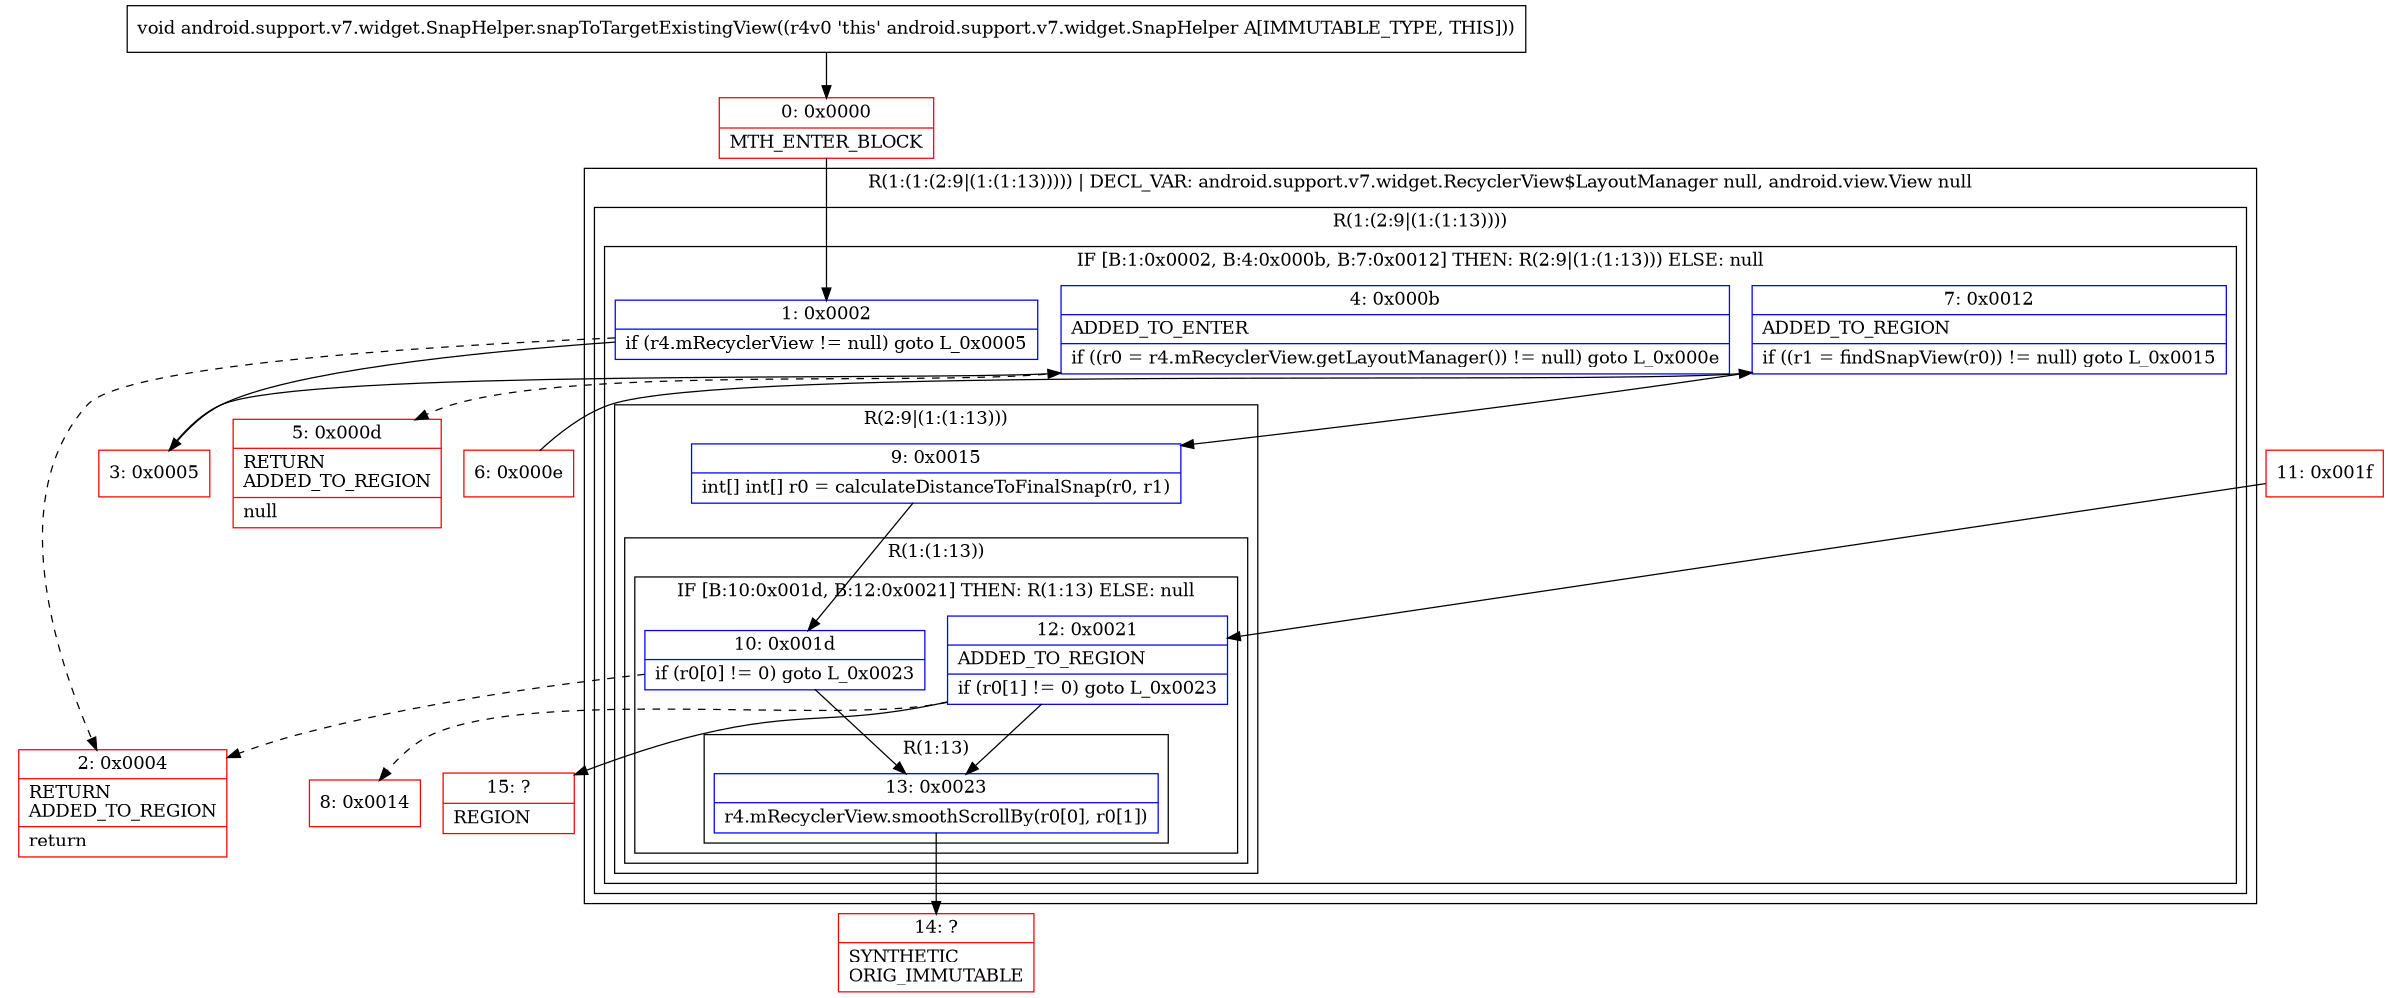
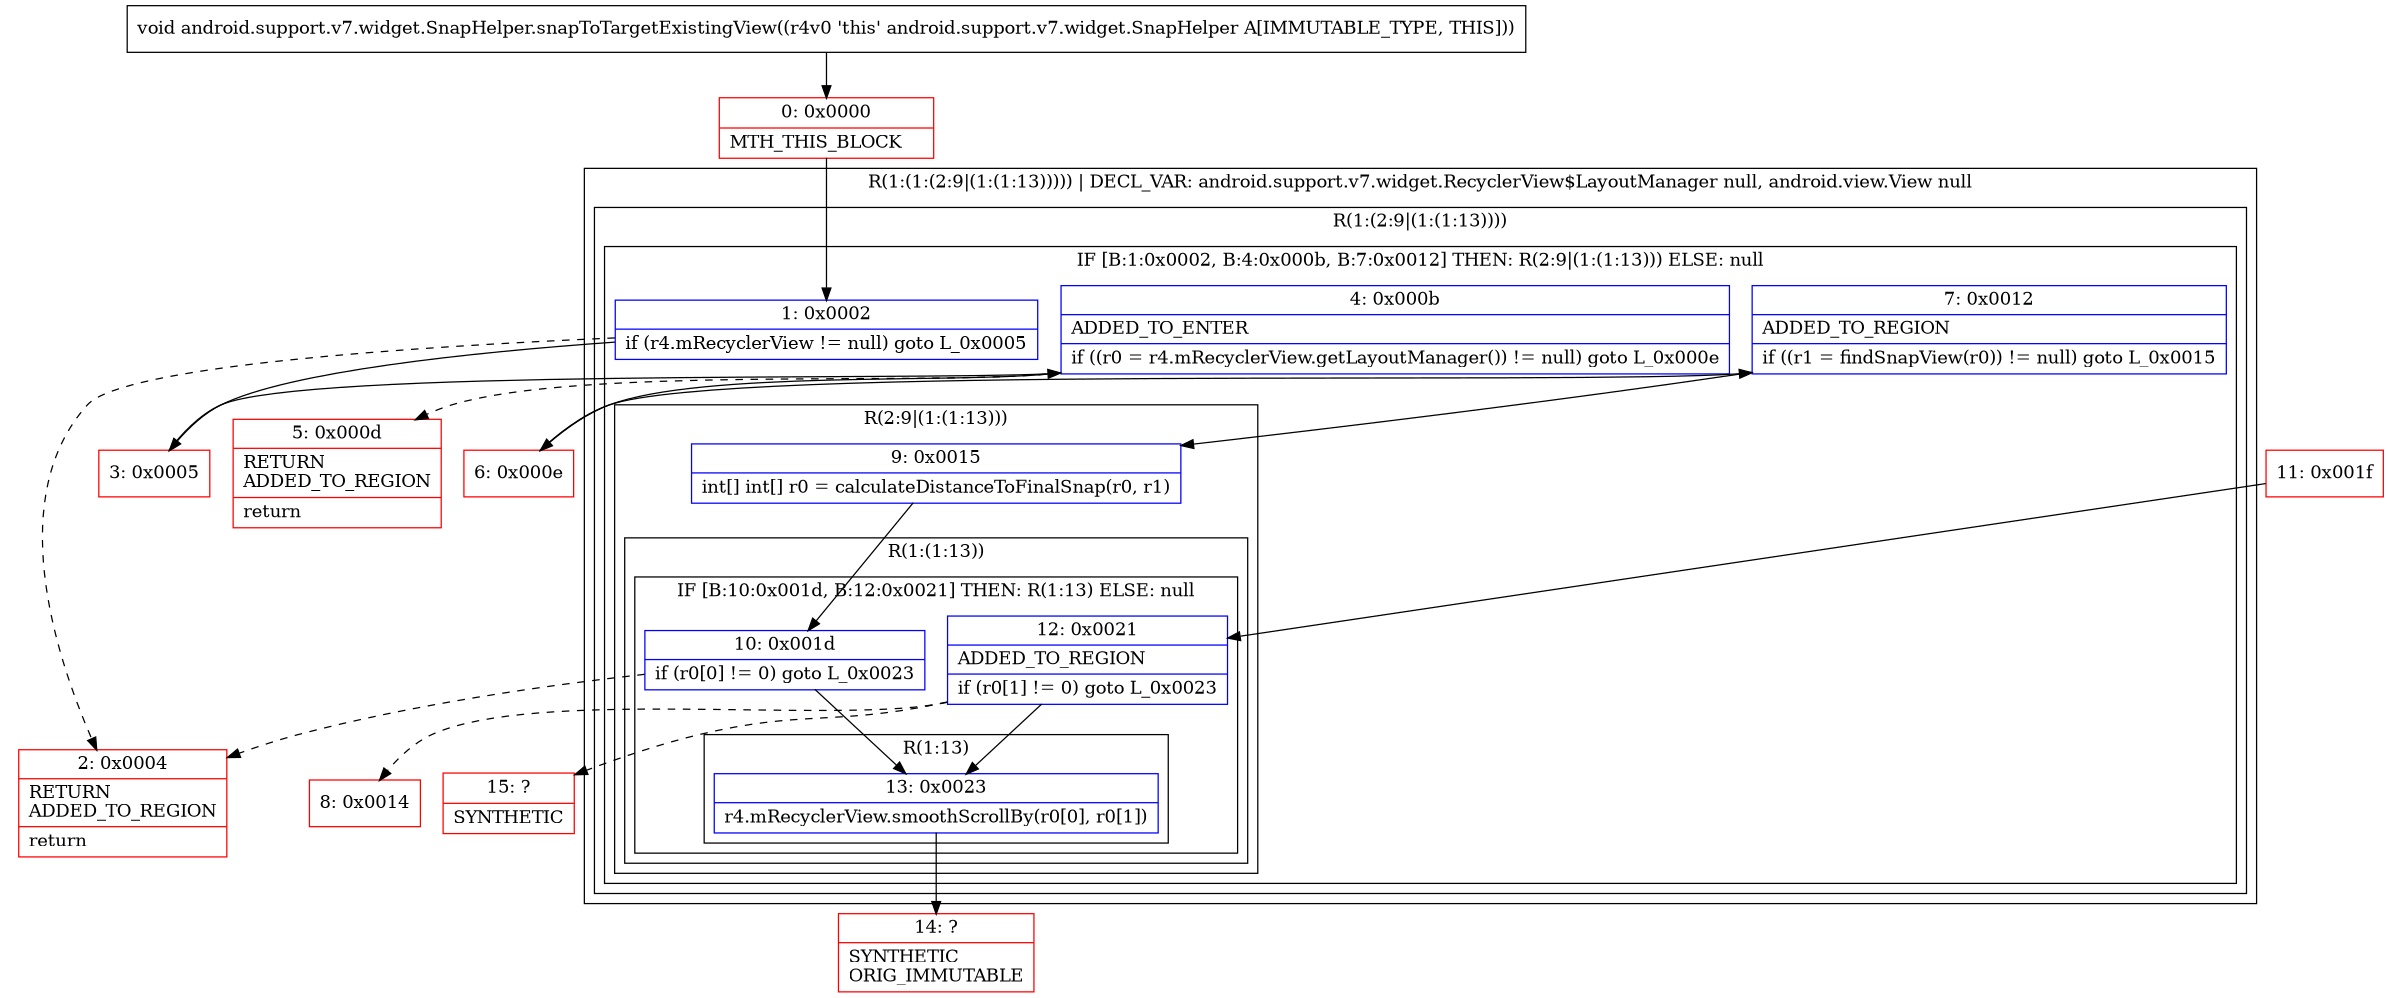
  digraph {
    node [color=red shape=record]
    n1 [color=blue label="{13\:\ 0x0023|r4.mRecyclerView.smoothScrollBy(r0[0], r0[1])\l}"]
    n2 [color=blue label="{10\:\ 0x001d|if (r0[0] != 0) goto L_0x0023\l}"]
    n3 [color=blue label="{12\:\ 0x0021|ADDED_TO_REGION\l|if (r0[1] != 0) goto L_0x0023\l}"]
    n4 [color=blue label="{9\:\ 0x0015|int[] int[] r0 = calculateDistanceToFinalSnap(r0, r1)\l}"]
    n5 [color=blue label="{1\:\ 0x0002|if (r4.mRecyclerView != null) goto L_0x0005\l}"]
    n6 [color=blue label="{4\:\ 0x000b|ADDED_TO_ENTER\l|if ((r0 = r4.mRecyclerView.getLayoutManager()) != null) goto L_0x000e\l}"]
    n7 [color=blue label="{7\:\ 0x0012|ADDED_TO_REGION\l|if ((r1 = findSnapView(r0)) != null) goto L_0x0015\l}"]
    n8 [label="{14\:\ ?|SYNTHETIC\lORIG_IMMUTABLE\l}"]
    n9 [label="{2\:\ 0x0004|RETURN\lADDED_TO_REGION\l|return\l}"]
    n10 [label="{8\:\ 0x0014}"]
-   n11 [label="{15\:\ ?|REGION\l}"]
+   n11 [label="{15\:\ ?|SYNTHETIC\l}"]
    n12 [label="{3\:\ 0x0005}"]
-   n13 [label="{5\:\ 0x000d|RETURN\lADDED_TO_REGION\l|null\l}"]
+   n13 [label="{5\:\ 0x000d|RETURN\lADDED_TO_REGION\l|return\l}"]
    n14 [label="{6\:\ 0x000e}"]
    n15 [label="{11\:\ 0x001f}"]
-   n16 [label="{0\:\ 0x0000|MTH_ENTER_BLOCK\l}"]
+   n16 [label="{0\:\ 0x0000|MTH_THIS_BLOCK\l}"]
    n17 [label="{void android.support.v7.widget.SnapHelper.snapToTargetExistingView((r4v0 'this' android.support.v7.widget.SnapHelper A[IMMUTABLE_TYPE, THIS])) }" color=""]
    subgraph cluster_1 {
      label="R(1:(1:(2:9|(1:(1:13))))) | DECL_VAR: android.support.v7.widget.RecyclerView$LayoutManager null, android.view.View null\l"
      subgraph cluster_2 {
        label="R(1:(2:9|(1:(1:13))))"
        subgraph cluster_3 {
          label="IF [B:1:0x0002, B:4:0x000b, B:7:0x0012] THEN: R(2:9|(1:(1:13))) ELSE: null"
          n5
          n6
          n7
          subgraph cluster_4 {
            label="R(2:9|(1:(1:13)))"
            n4
            subgraph cluster_5 {
              label="R(1:(1:13))"
              subgraph cluster_6 {
                label="IF [B:10:0x001d, B:12:0x0021] THEN: R(1:13) ELSE: null"
                n2
                n3
                subgraph cluster_7 {
                  label="R(1:13)"
                  n1
                }
              }
            }
          }
        }
      }
    }
    n1 -> n8
    n2 -> n1
    n2 -> n9 [style=dashed]
    n3 -> n1
    n3 -> n10 [style=dashed]
-   n3 -> n11 [style=solid]
+   n3 -> n11 [style=dashed]
    n4 -> n2
    n5 -> n9 [style=dashed]
    n5 -> n12
    n6 -> n13 [style=dashed]
+   n6 -> n14
    n7 -> n4
    n12 -> n6
    n14 -> n7
    n15 -> n3
    n16 -> n5
    n17 -> n16
  }
